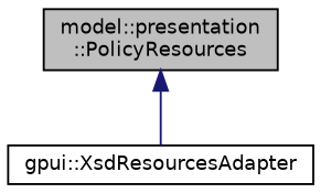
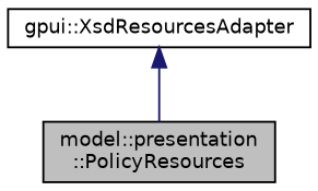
  digraph {
    node [color=black fontname=Helvetica fontsize=10 shape=record style=filled]
    n1 [fillcolor=grey75 fontcolor=black height=0.2 label="model::presentation\l::PolicyResources" width=0.4]
    n2 [fillcolor=white height=0.2 label="gpui::XsdResourcesAdapter" width=0.4]
-   n1 -> n2 [color=midnightblue dir=back fontname=Helvetica fontsize=10 labelfontname=Helvetica labelfontsize=10 style=solid]
+   n2 -> n1 [color=midnightblue dir=back fontname=Helvetica fontsize=10 labelfontname=Helvetica labelfontsize=10 style=solid]
  }
